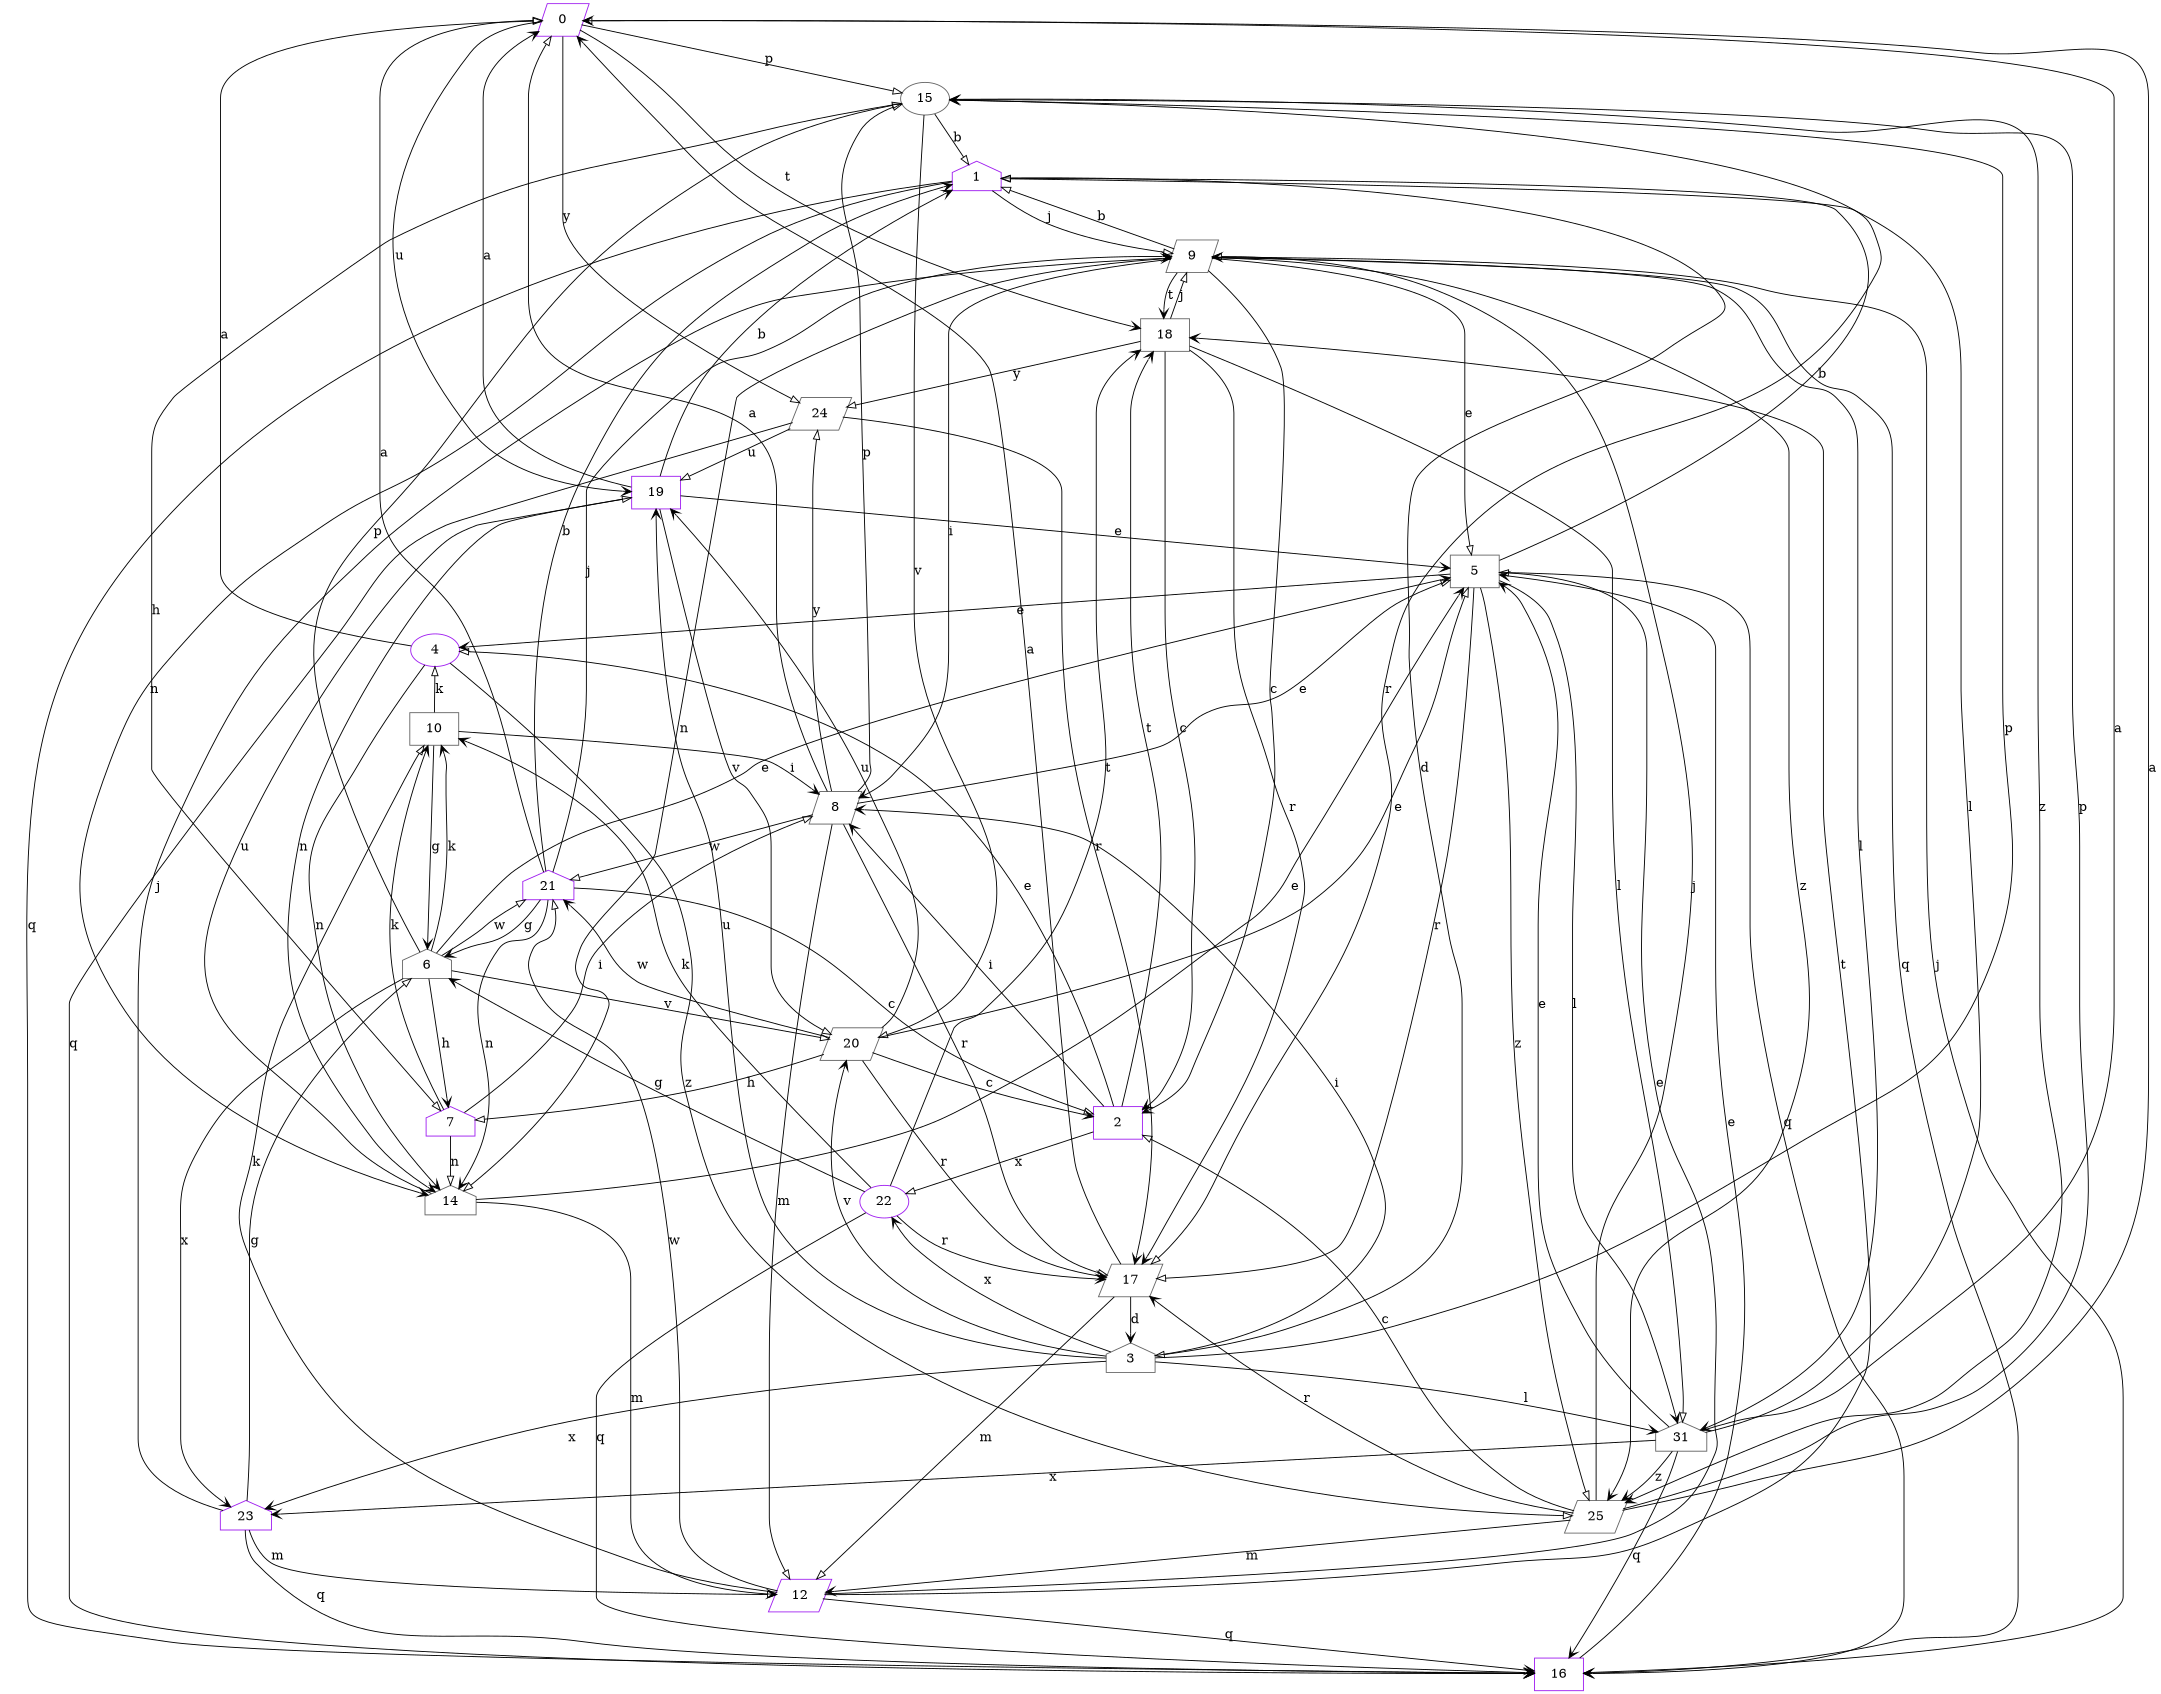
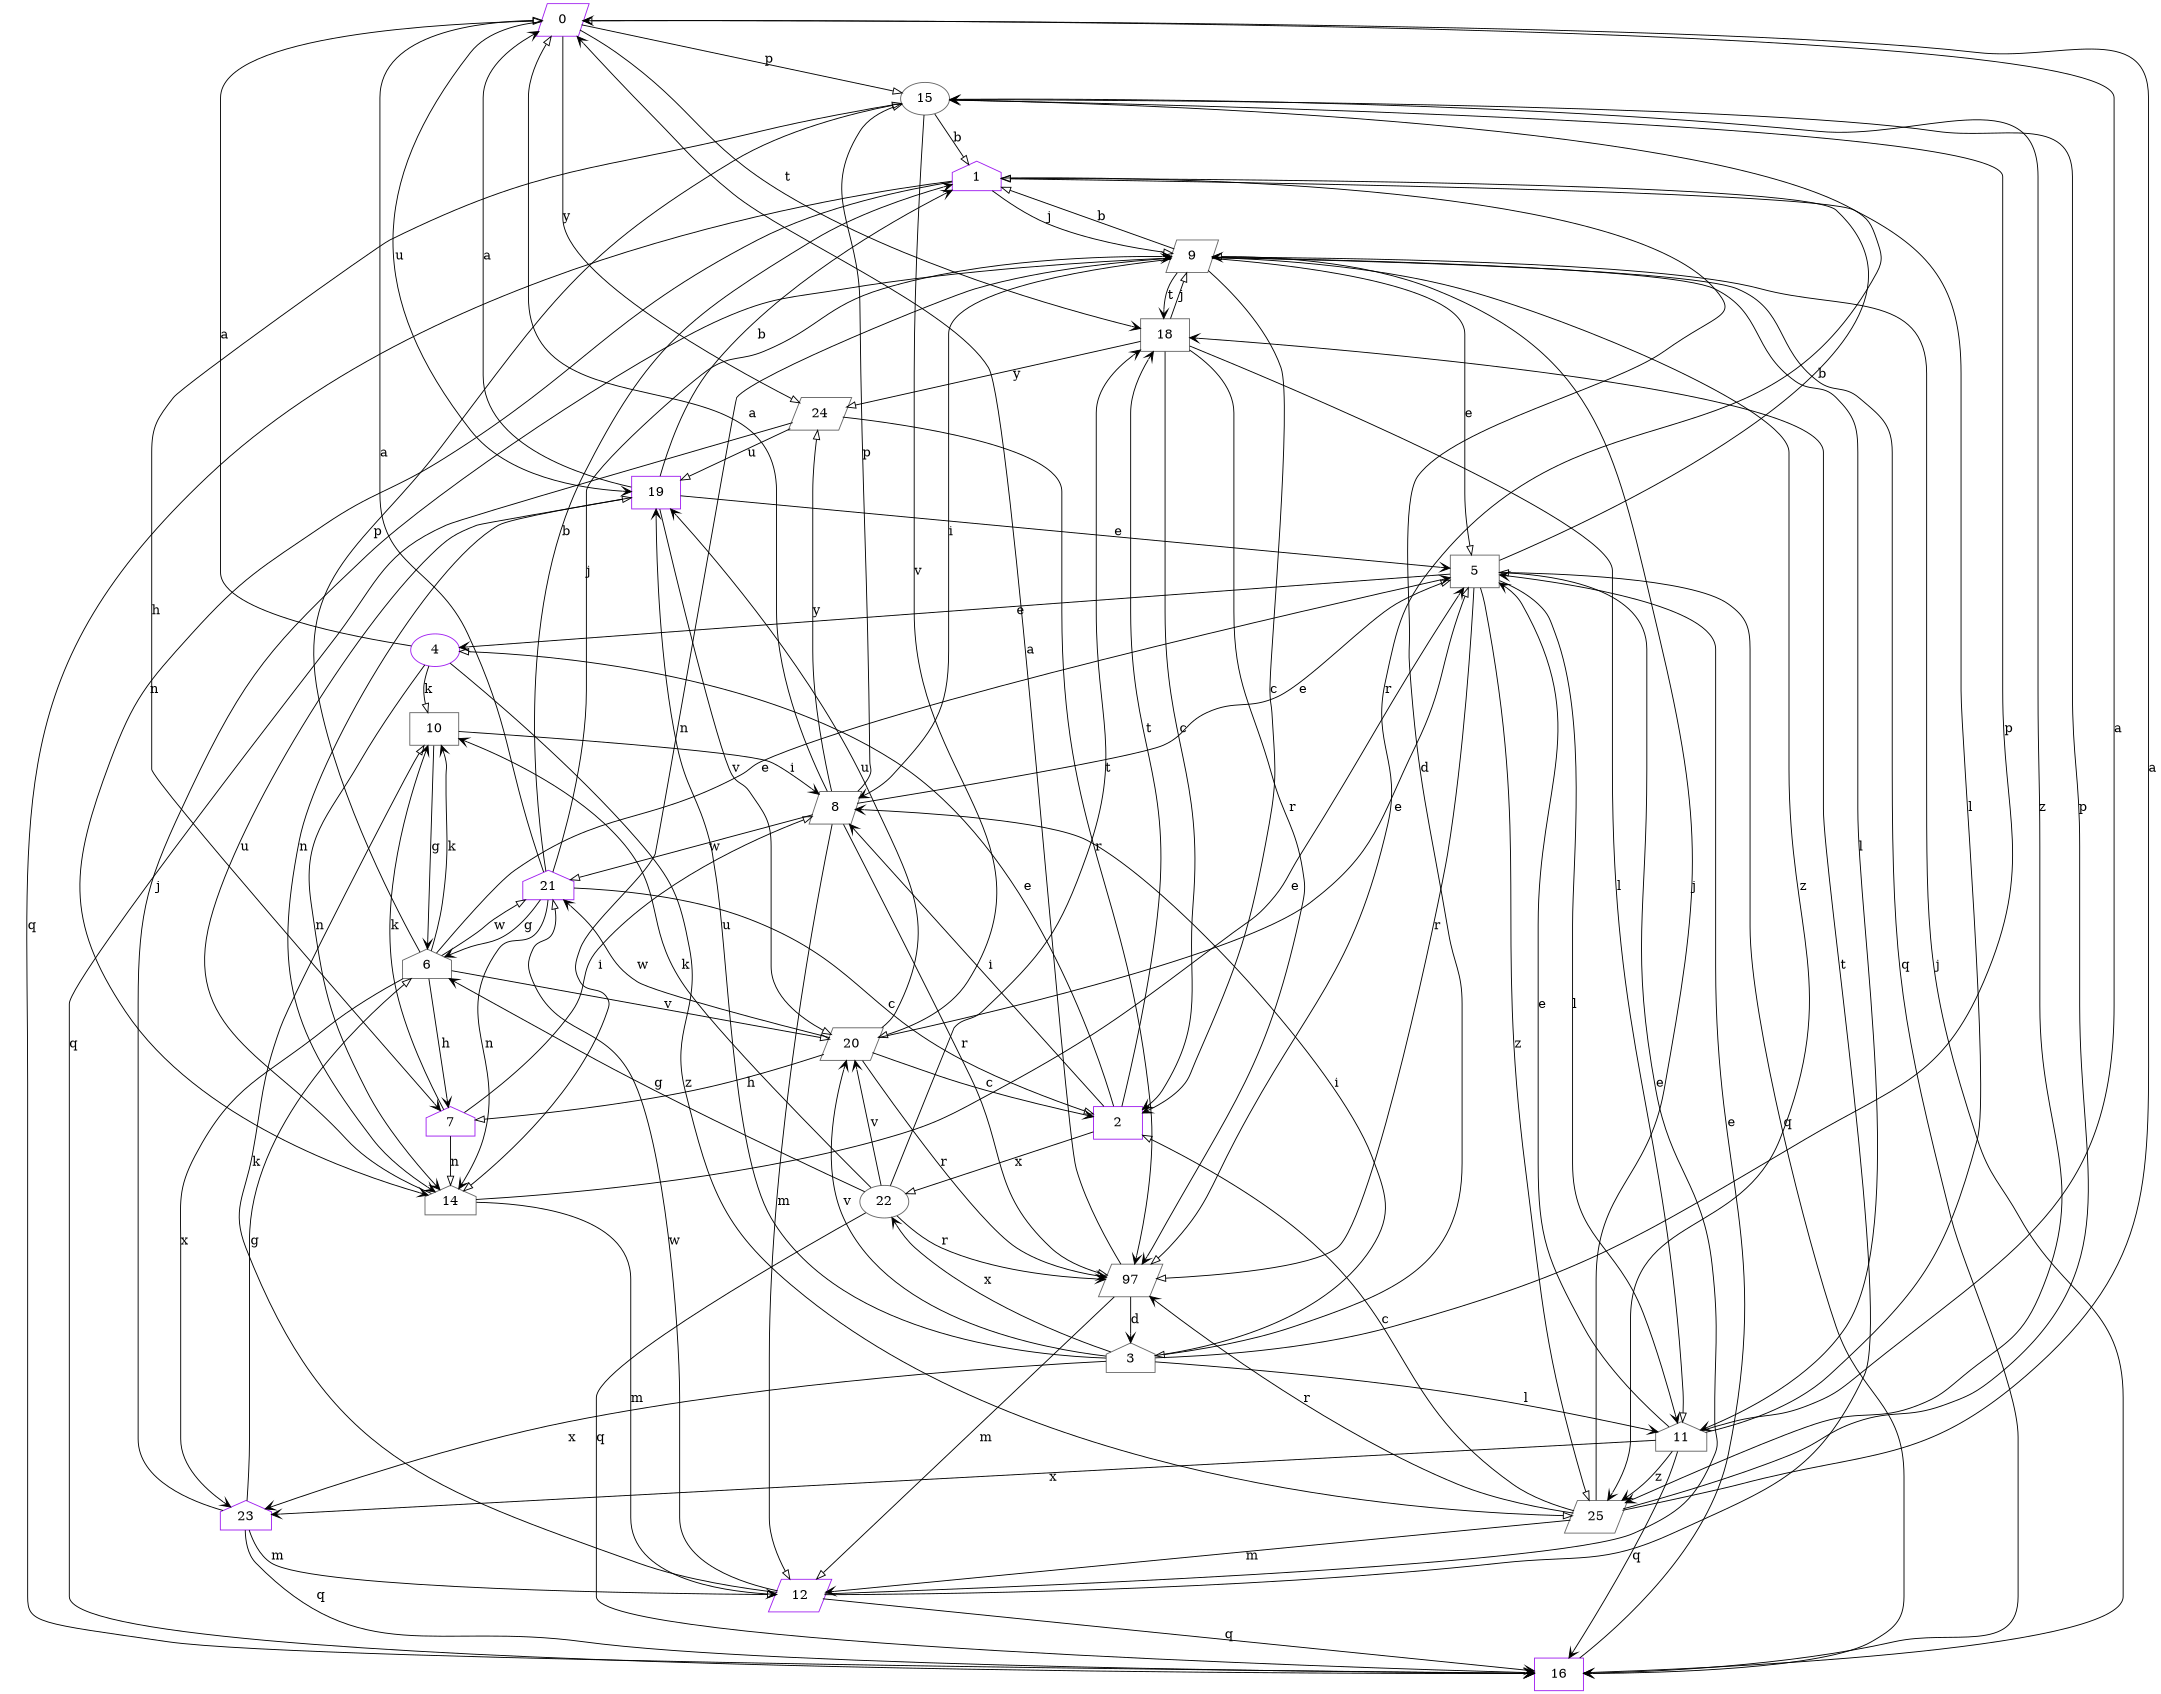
  strict digraph {
    node [color=gray40 shape=parallelogram]
    edge [arrowhead=vee]
    0 [color=purple]
    15 [shape=ellipse]
    18 [shape=box]
    19 [color=purple shape=box]
    24
    1 [color=purple shape=house]
    20
    25
-   17
+   17 [label=97]
    7 [color=purple shape=house]
    9
-   11 [shape=house label=31]
+   11 [shape=house]
    2 [color=purple shape=box]
    14 [shape=house]
    5 [shape=box]
    16 [color=purple shape=box]
    3 [shape=house]
    8
-   22 [color=purple shape=ellipse]
+   22 [shape=ellipse]
    23 [color=purple shape=house]
    12 [color=purple]
    4 [color=purple shape=ellipse]
    10 [shape=box]
    21 [color=purple shape=house]
    6 [shape=house]
    0 -> 15 [arrowhead=onormal label=p]
    0 -> 18 [label=t]
    0 -> 19 [label=u]
    0 -> 24 [arrowhead=onormal label=y]
    15 -> 1 [arrowhead=onormal label=b]
    15 -> 20 [arrowhead=onormal label=v]
    15 -> 25 [label=z]
    15 -> 17 [arrowhead=onormal label=r]
-   15 -> 7 [arrowhead=onormal label=h]
+   15 -> 7 [label=h]
    18 -> 24 [arrowhead=onormal label=y]
    18 -> 17 [label=r]
    18 -> 9 [arrowhead=onormal label=j]
    18 -> 11 [arrowhead=onormal label=l]
    18 -> 2 [label=c]
    19 -> 0 [label=a]
    19 -> 1 [label=b]
    19 -> 20 [arrowhead=onormal label=v]
    19 -> 14 [label=n]
    19 -> 5 [label=e]
    24 -> 19 [arrowhead=onormal label=u]
    24 -> 17 [label=r]
    24 -> 16 [label=q]
    1 -> 9 [arrowhead=onormal label=j]
    1 -> 14 [label=n]
    1 -> 16 [label=q]
    1 -> 3 [arrowhead=onormal label=d]
    20 -> 19 [label=u]
    20 -> 17 [label=r]
    20 -> 7 [arrowhead=onormal label=h]
    20 -> 2 [label=c]
    20 -> 5 [arrowhead=onormal label=e]
    20 -> 21 [label=w]
    25 -> 0 [arrowhead=onormal label=a]
    25 -> 15 [label=p]
    25 -> 17 [label=r]
    25 -> 9 [arrowhead=onormal label=j]
    25 -> 2 [arrowhead=onormal label=c]
    25 -> 12 [label=m]
    17 -> 0 [label=a]
    17 -> 3 [label=d]
    17 -> 12 [arrowhead=onormal label=m]
    7 -> 14 [arrowhead=onormal label=n]
    7 -> 8 [arrowhead=onormal label=i]
    7 -> 10 [label=k]
    9 -> 18 [label=t]
    9 -> 1 [arrowhead=onormal label=b]
    9 -> 25 [label=z]
    9 -> 11 [label=l]
    9 -> 2 [label=c]
    9 -> 14 [arrowhead=onormal label=n]
    9 -> 5 [arrowhead=onormal label=e]
    9 -> 16 [label=q]
    9 -> 8 [label=i]
    11 -> 0 [label=a]
    11 -> 1 [arrowhead=onormal label=l]
    11 -> 25 [label=z]
    11 -> 5 [label=e]
    11 -> 16 [label=q]
    11 -> 23 [label=x]
    2 -> 18 [label=t]
    2 -> 8 [label=i]
    2 -> 22 [arrowhead=onormal label=x]
    2 -> 4 [arrowhead=onormal label=e]
    14 -> 19 [arrowhead=onormal label=u]
    14 -> 5 [label=e]
    14 -> 12 [label=m]
    5 -> 1 [arrowhead=onormal label=b]
    5 -> 25 [arrowhead=onormal label=z]
    5 -> 17 [arrowhead=onormal label=r]
    5 -> 11 [label=l]
    5 -> 16 [label=q]
    5 -> 4 [label=e]
    16 -> 9 [label=j]
    16 -> 5 [label=e]
    3 -> 15 [label=p]
    3 -> 19 [label=u]
    3 -> 20 [label=v]
    3 -> 11 [label=l]
    3 -> 8 [label=i]
    3 -> 22 [label=x]
    3 -> 23 [label=x]
    8 -> 0 [arrowhead=onormal label=a]
    8 -> 15 [arrowhead=onormal label=p]
    8 -> 24 [arrowhead=onormal label=y]
    8 -> 17 [arrowhead=onormal label=r]
    8 -> 5 [arrowhead=onormal label=e]
    8 -> 12 [arrowhead=onormal label=m]
    8 -> 21 [arrowhead=onormal label=w]
    22 -> 18 [label=t]
+   22 -> 20 [label=v]
    22 -> 17 [label=r]
    22 -> 16 [label=q]
    22 -> 10 [label=k]
    22 -> 6 [label=g]
    23 -> 9 [label=j]
    23 -> 16 [label=q]
    23 -> 12 [arrowhead=onormal label=m]
    23 -> 6 [arrowhead=onormal label=g]
    12 -> 18 [label=t]
    12 -> 5 [arrowhead=onormal label=e]
    12 -> 16 [label=q]
    12 -> 10 [arrowhead=onormal label=k]
    12 -> 21 [arrowhead=onormal label=w]
    4 -> 0 [arrowhead=onormal label=a]
    4 -> 25 [arrowhead=onormal label=z]
    4 -> 14 [label=n]
-   10 -> 4 [arrowhead=onormal label=k]
+   4 -> 10 [arrowhead=onormal label=k]
    10 -> 8 [label=i]
    10 -> 6 [label=g]
    21 -> 0 [arrowhead=onormal label=a]
    21 -> 1 [label=b]
    21 -> 9 [label=j]
    21 -> 2 [arrowhead=onormal label=c]
    21 -> 14 [label=n]
    21 -> 6 [label=g]
    6 -> 15 [arrowhead=onormal label=p]
    6 -> 20 [arrowhead=onormal label=v]
    6 -> 7 [label=h]
    6 -> 5 [label=e]
    6 -> 23 [label=x]
    6 -> 10 [label=k]
    6 -> 21 [arrowhead=onormal label=w]
  }
